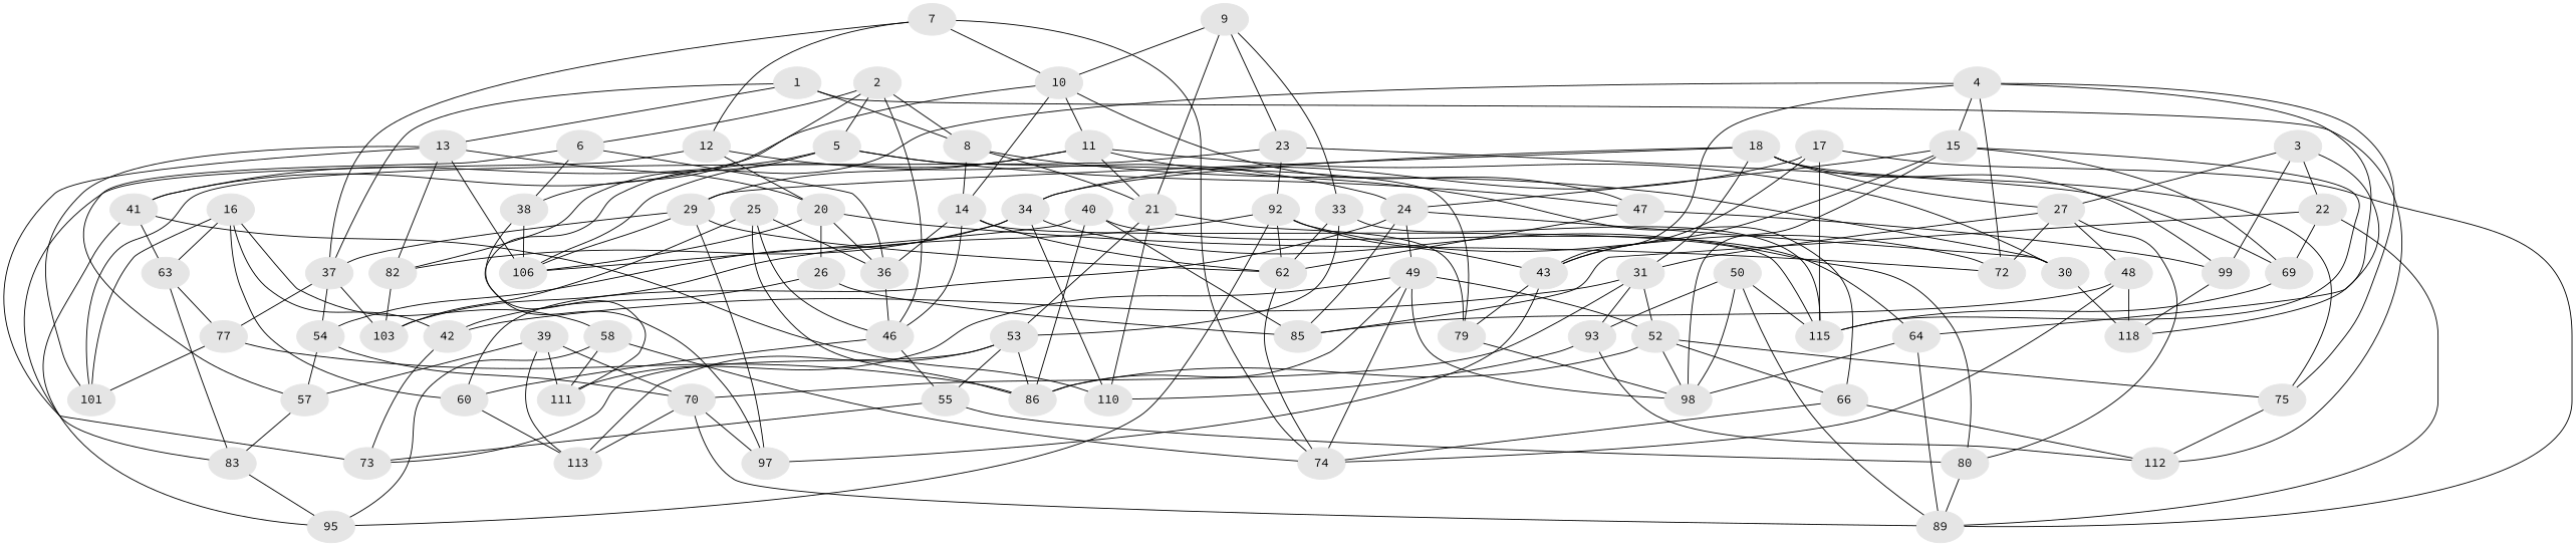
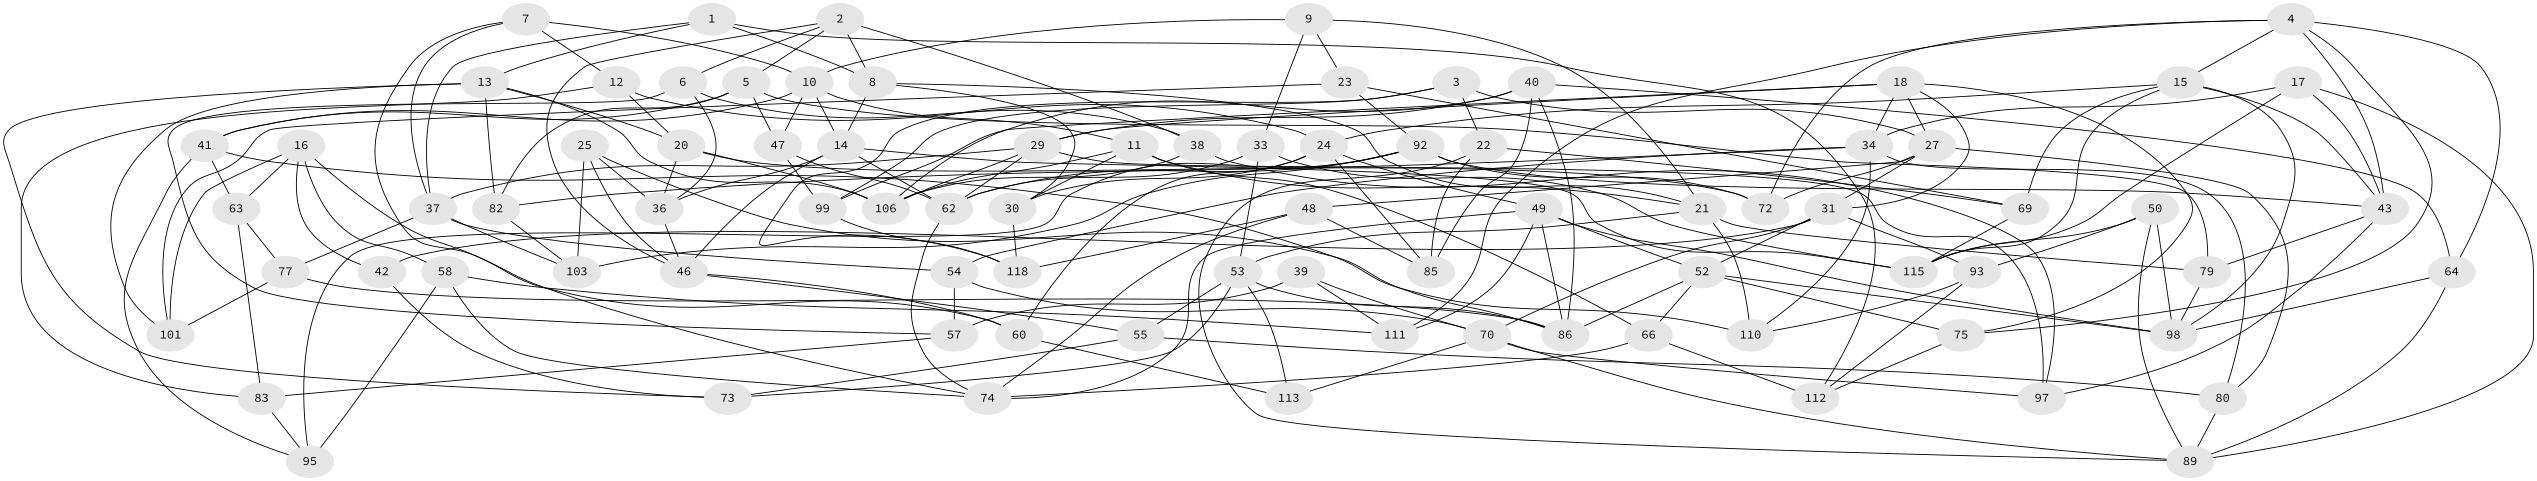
  graph {
    fontname="Source Code Pro"
    node [color=gray90 fontname="Source Code Pro" style=filled]
    edge [fontname="Source Code Pro"]
    8 [super="+96"]
    14 [super="+45"]
    21 [super="+28"]
    30
    1
    13 [super="+78"]
    37 [super="+61"]
    112
    82
    106 [super="+108"]
    20 [super="+56"]
    73
    101
    103
    54
    77
    2 [super="+71"]
    5 [super="+107"]
    6
    38
    46 [super="+88"]
    41 [super="+117"]
    47
    79
    36 [super="+65"]
    57
    97
    60
    55
    3
    22
    27 [super="+76"]
    99
    118
    69
    89 [super="+91"]
    85 [super="+90"]
    72
    31 [super="+35"]
    48
    80
    4 [super="+51"]
    15 [super="+102"]
    43 [super="+84"]
    64
    75
    111
    24 [super="+109"]
    115 [super="+119"]
    n50 [label=98 super="+105"]
    63
    110
    95
    62 [super="+81"]
    83
    10 [super="+67"]
    11 [super="+44"]
    7
    12
    74 [super="+120"]
    53 [super="+100"]
    9
    23
    33
    n65 [label=92 super="+98"]
    29 [super="+59"]
    66
-   26
    49 [super="+87"]
    16 [super="+114"]
    42
    58
    113
    34 [super="+116"]
    17
    18 [super="+19"]
    52 [super="+68"]
    70 [super="+92"]
    93
    86 [super="+104"]
    25
    39
    40
    50
    8 -- 14
    8 -- 21
    8 -- 30
    14 -- 46
    14 -- 36
    14 -- 115
    14 -- 62
    21 -- 79
    21 -- 110
    21 -- 53
    30 -- 118
    1 -- 8
    1 -- 13
    1 -- 37
    1 -- 112
    13 -- 82
    13 -- 106
    13 -- 20
    13 -- 73
    13 -- 101
    37 -- 103
    37 -- 54
    37 -- 77
    82 -- 103
    20 -- 106
    20 -- 36
    20 -- 72
-   20 -- 26
    54 -- 57
    54 -- 70
    77 -- 101
    77 -- 86
    2 -- 8 [weight=2]
    2 -- 5
    2 -- 6
    2 -- 38
    2 -- 46
    5 -- 82
    5 -- 41 [weight=2]
    5 -- 47
    5 -- 79
    6 -- 38
    6 -- 36
    6 -- 57
    38 -- 106
    38 -- 97
    46 -- 60
    46 -- 55
    41 -- 63
    41 -- 110
    41 -- 95
    47 -- 99
    47 -- 62
    79 -- n50
    36 -- 46
    57 -- 83
    60 -- 113
    55 -- 73
    55 -- 80
    3 -- 22
    3 -- 27
    3 -- 99
    3 -- 118
    22 -- 69
    22 -- 89
    22 -- 85
    27 -- 72
    27 -- 31
    27 -- 48
    27 -- 80
    99 -- 118
    69 -- 115
    31 -- 42
    31 -- 52
    31 -- 70
    31 -- 93
    48 -- 118
    48 -- 85
    48 -- 74
    80 -- 89
    4 -- 72
    4 -- 15
    4 -- 43
    4 -- 64
    4 -- 75
    4 -- 111
    15 -- 69
    15 -- 43
    15 -- 24
    15 -- 115
    15 -- n50
    43 -- 79
    43 -- 97
    64 -- 89
    64 -- n50
    75 -- 112
    24 -- 30
    24 -- 60
    24 -- 85
    24 -- 49
    63 -- 77
    63 -- 83
    62 -- 74
    83 -- 95
    10 -- 14
    10 -- 41
    10 -- 47
    10 -- 11
    11 -- 21
    11 -- 30
    11 -- 106
-   11 -- 29
+   40 -- 29
    11 -- 66
    7 -- 37
    7 -- 10
    7 -- 12
    7 -- 74
    12 -- 20
    12 -- 24
    12 -- 83
    53 -- 73
    53 -- 55
    53 -- 113
    53 -- 86
    9 -- 21
    9 -- 10
    9 -- 23
    9 -- 33
    23 -- 101
    23 -- 69
    23 -- n65
    33 -- 115
    33 -- 62
    33 -- 53
    n65 -- 103
    n65 -- 72
    n65 -- 43
    n65 -- 95
    n65 -- 62
    29 -- 37
    29 -- 106
    29 -- 97
    29 -- 62
    66 -- 112
    66 -- 74
-   26 -- 85 [weight=2]
-   26 -- 42
    49 -- 111
    49 -- n50
    49 -- 74
    49 -- 52
    49 -- 86
    16 -- 101
    16 -- 60
    16 -- 63
    16 -- 42
    16 -- 58
    42 -- 73
    58 -- 111
    58 -- 95
    58 -- 74
    34 -- 82
    34 -- 54
    34 -- 80
    34 -- 110
    17 -- 89
    17 -- 43
    17 -- 115
    17 -- 34
    18 -- 27
    18 -- 99
    18 -- 31
    18 -- 75
    18 -- 29
    18 -- 34
    52 -- 75
    52 -- n50
    52 -- 66
    52 -- 86
    70 -- 97
    70 -- 89
    70 -- 113
    93 -- 112
    93 -- 110
    25 -- 103
    25 -- 46
    25 -- 36
    25 -- 86
    39 -- 57
    39 -- 111
-   39 -- 113
    39 -- 70
    40 -- 106
    40 -- 85
    40 -- 64
    40 -- 86
    50 -- 89
    50 -- 115
    50 -- n50
    50 -- 93
  }
